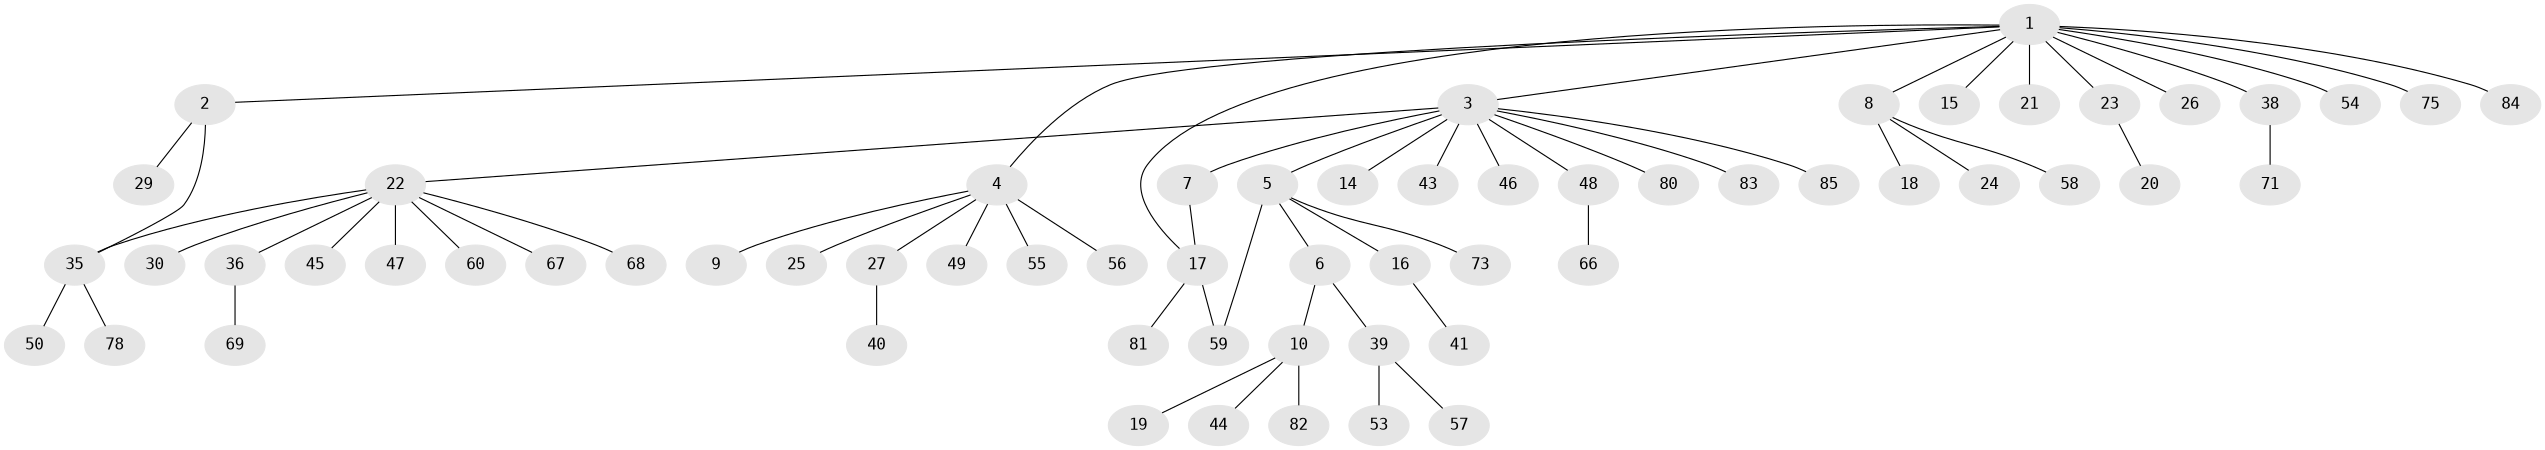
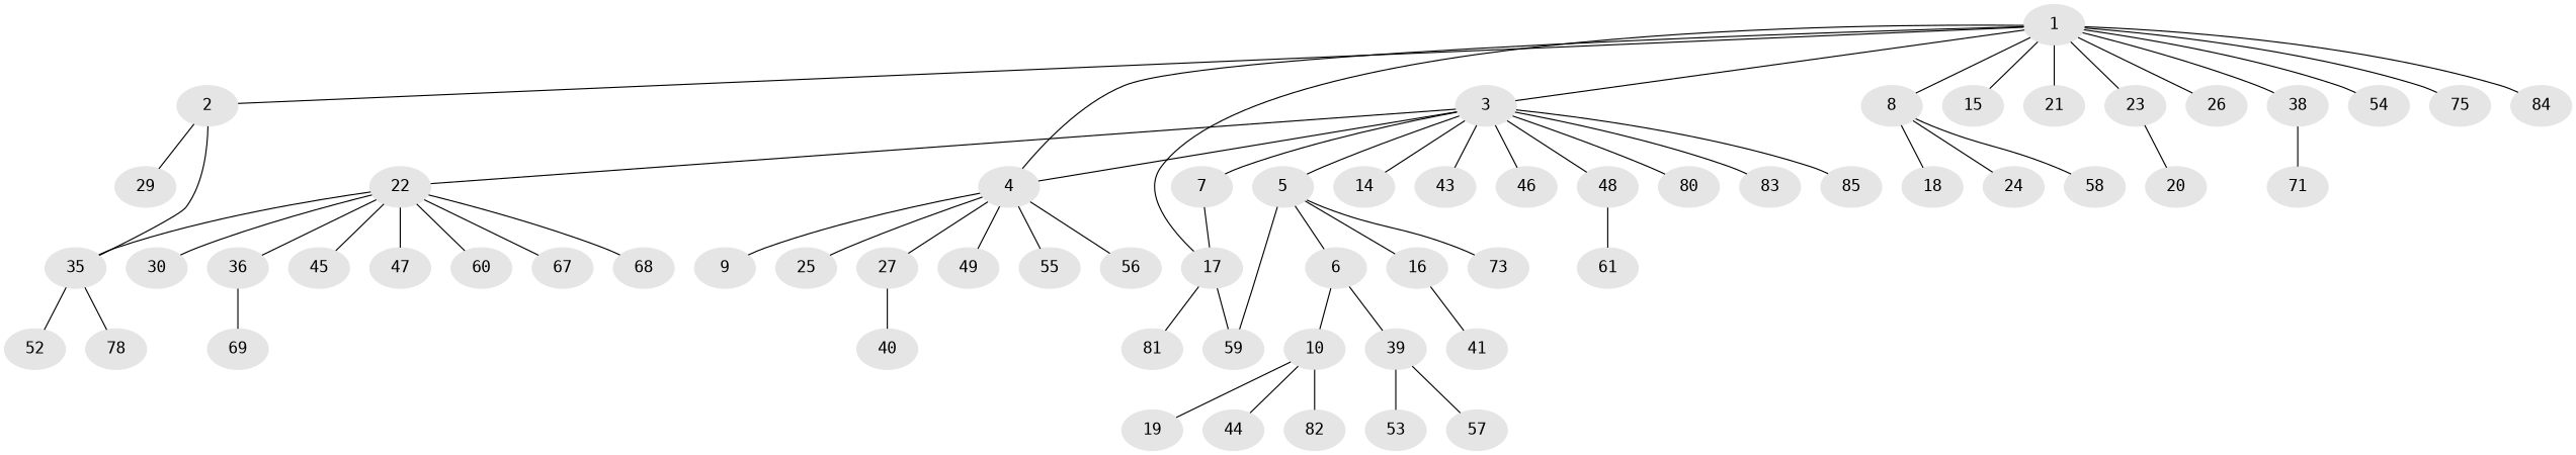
  graph {
    fontname="DejaVu Sans Mono"
    node [color=gray90 fontname="DejaVu Sans Mono" style=filled]
    edge [fontname="DejaVu Sans Mono"]
    1 [super="+79"]
    2 [super="+70"]
    3 [super="+33"]
    4 [super="+62"]
    8 [super="+11"]
    15 [super="+76"]
    17 [super="+28"]
    21
    23
    26 [super="+34"]
    38 [super="+42"]
    54 [super="+65"]
    75
    84
    29
    n16 [label=35 super="+66"]
    5 [super="+35"]
    7 [super="+12"]
    14
    22 [super="+31"]
    43
    46 [super="+77"]
    48
    80
    83
    85
    9
    25
    27
    49
    55
    56
    18
    24 [super="+52"]
    58
    59
    81
    20
    71
-   50
+   50 [label=52]
    78
    6
    16 [super="+37"]
    73
    30
    36
    45
    47 [super="+63"]
    60
    67
    68
-   61 [super="+64" label=66]
+   61 [super="+64"]
    40 [super="+72"]
    10 [super="+13"]
    39 [super="+51"]
    41
    19
    44
    82
    53
    57
    69
    1 -- 2
    1 -- 3
    1 -- 4
    1 -- 8
    1 -- 15
    1 -- 17
    1 -- 21
    1 -- 23
    1 -- 26
    1 -- 38
    1 -- 54
    1 -- 75
    1 -- 84
    2 -- 29
    2 -- n16
+   3 -- 4
    3 -- 5
    3 -- 7
    3 -- 14
    3 -- 22
    3 -- 43
    3 -- 46
    3 -- 48
    3 -- 80
    3 -- 83
    3 -- 85
    4 -- 9
    4 -- 25
    4 -- 27
    4 -- 49
    4 -- 55
    4 -- 56
    8 -- 18
    8 -- 24
    8 -- 58
    17 -- 59
    17 -- 81
    23 -- 20
    38 -- 71
    n16 -- 50
    n16 -- 78
    5 -- 59
    5 -- 6
    5 -- 16
    5 -- 73
    7 -- 17
    22 -- n16
    22 -- 30
    22 -- 36
    22 -- 45
    22 -- 47
    22 -- 60
    22 -- 67
    22 -- 68
    48 -- 61
    27 -- 40
    6 -- 10
    6 -- 39
    16 -- 41
    36 -- 69
    10 -- 19
    10 -- 44
    10 -- 82
    39 -- 53
    39 -- 57
  }
